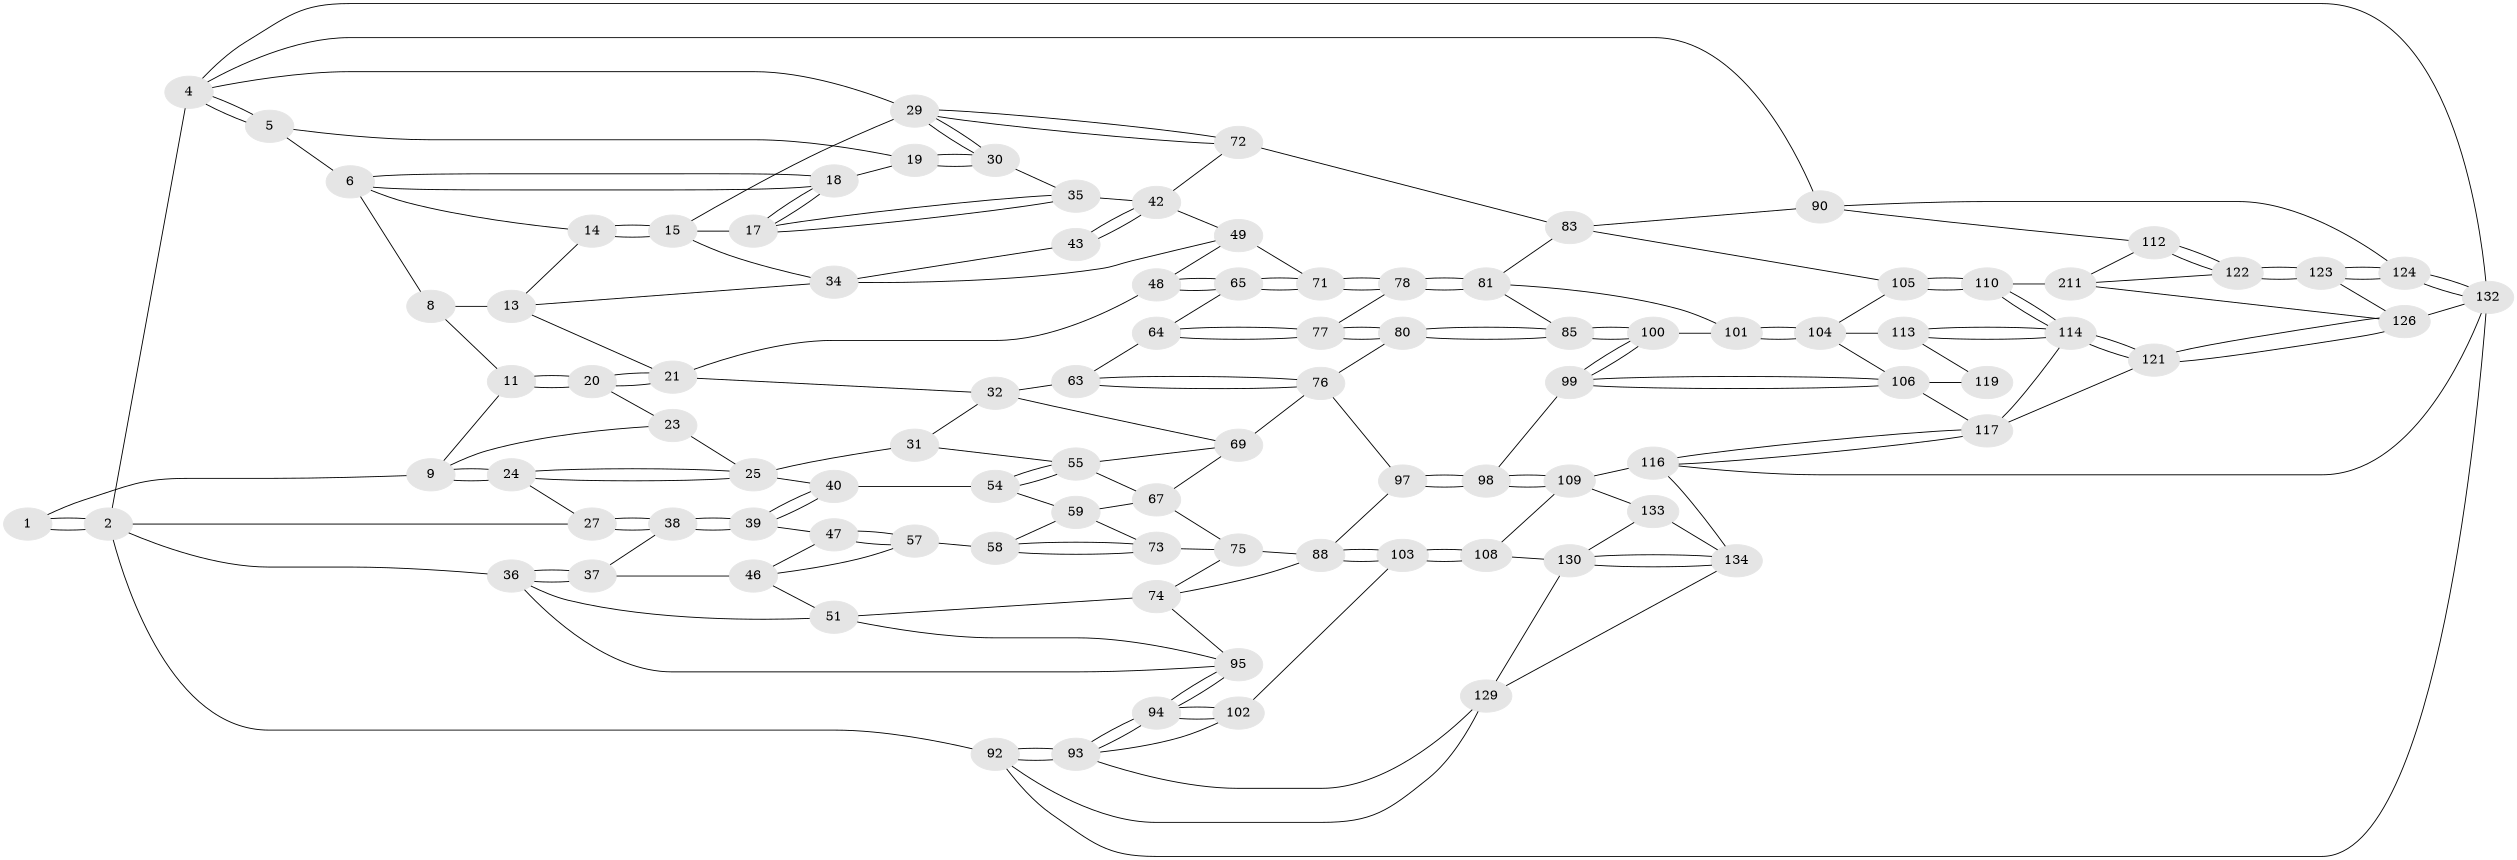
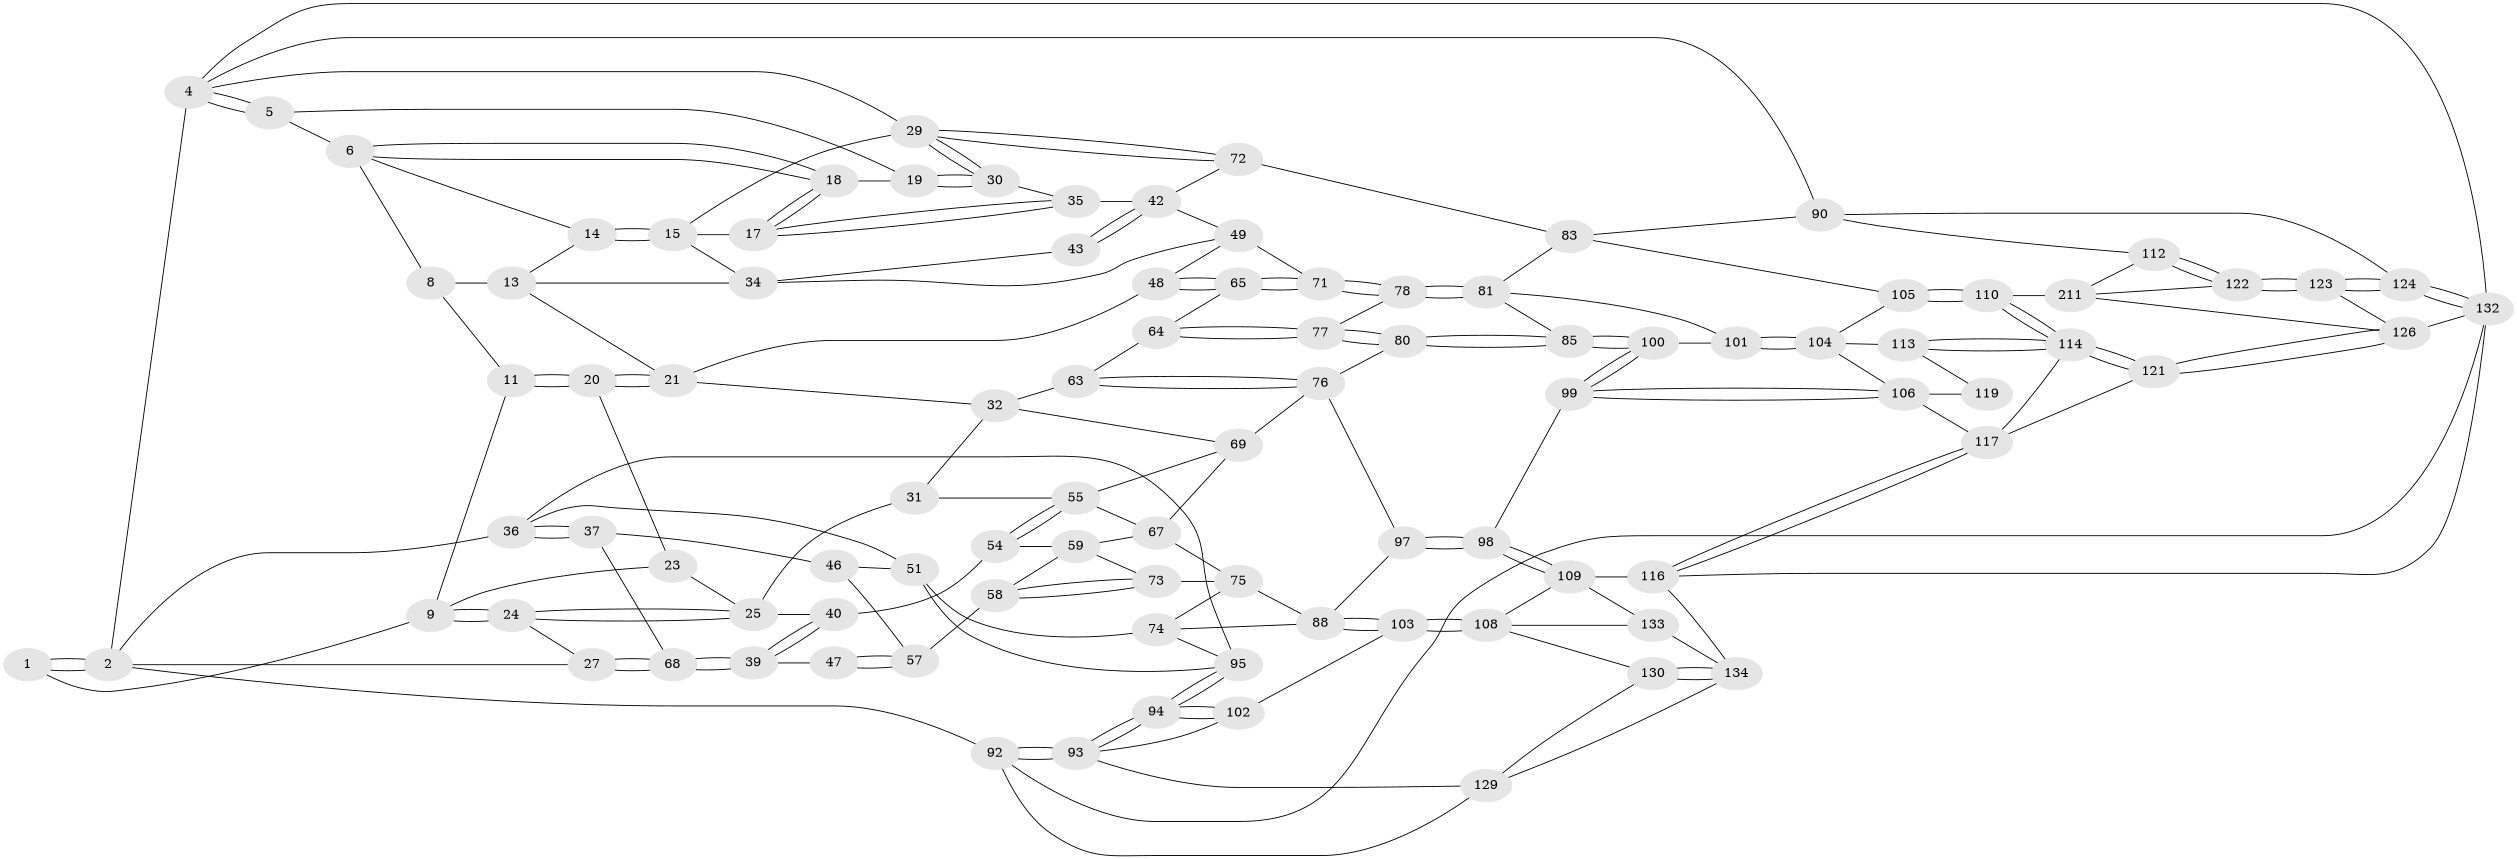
  graph {
    rankdir=LR
    node [color=gray90 style=filled]
    2 [super="+3"]
    1
    9 [super="+10"]
    4 [super="+28"]
    27
    36 [super="+53"]
    92
    11
    23
    24
    5
    29
    90 [super="+91"]
    132 [super="+138"]
-   38
+   38 [label=68]
    37
    51 [super="+52"]
    95 [super="+96"]
    93 [super="+128"]
    129 [super="+136"]
    6 [super="+7"]
    19
    30
    72
    112
    124
    8 [super="+12"]
    14
    18
    13 [super="+22"]
    15 [super="+16"]
    20
    21 [super="+33"]
    34 [super="+42"]
    25 [super="+26"]
    32 [super="+62"]
    48
    43
    49 [super="+61"]
    17
    35
    n42 [label=42 super="+45"]
    63
    69 [super="+70"]
    65
    31
    40 [super="+41"]
    55 [super="+56"]
    54 [super="+60"]
    39
    83 [super="+84"]
    67 [super="+68"]
    64
    76 [super="+79"]
    71
    46 [super="+50"]
    74 [super="+87"]
    47
    57
    59 [super="+66"]
    58
    78
    75 [super="+86"]
    88 [super="+89"]
    73
    77
    80
    97
    81 [super="+82"]
    105
    103
    85
    98
    101
    100
    104 [super="+107"]
    110
    108
    122
    94
    102
    130 [super="+131"]
    134 [super="+135"]
    99
    109 [super="+115"]
    106 [super="+118"]
    116 [super="+137"]
    133
    117 [super="+120"]
    119
    113
    114
    n93 [label=211 super="+125"]
    121
    126 [super="+127"]
    123
    2 -- 4
    2 -- 27
    2 -- 36
    2 -- 92
    1 -- 2
    1 -- 2
    1 -- 9
    9 -- 11
    9 -- 23
    9 -- 24
    9 -- 24
    4 -- 5
    4 -- 5
    4 -- 29
    4 -- 90
    4 -- 132
    27 -- 38
    27 -- 38
    36 -- 37
    36 -- 37
    36 -- 51
    36 -- 95
    92 -- 132
    92 -- 93
    92 -- 93
    92 -- 129
    11 -- 20
    11 -- 20
    23 -- 25
    24 -- 27
    24 -- 25
    24 -- 25
    5 -- 6
    5 -- 19
    29 -- 30
    29 -- 30
    29 -- 72
    29 -- 72
    90 -- 112
    90 -- 124
    38 -- 39
    38 -- 39
    37 -- 38
    37 -- 46
    51 -- 95
    51 -- 74
    93 -- 129
    93 -- 94
    93 -- 94
    93 -- 102
    129 -- 130
    129 -- 134
    6 -- 8
    6 -- 14
    6 -- 18
    6 -- 18
    19 -- 30
    19 -- 30
    30 -- 35
    72 -- 83
    112 -- 122
    112 -- 122
    124 -- 132
    124 -- 132
    8 -- 11
    8 -- 13
    14 -- 15
    14 -- 15
    18 -- 19
    13 -- 14
    13 -- 21
    13 -- 34
    15 -- 29
    15 -- 34
    15 -- 17
    20 -- 23
    20 -- 21
    20 -- 21
    21 -- 32
    21 -- 48
    34 -- 43
    34 -- 49
    25 -- 31
    25 -- 40
    32 -- 63
    32 -- 69
    48 -- 49
    48 -- 65
    48 -- 65
    43 -- n42
    43 -- n42
    49 -- 71
    17 -- 18
    17 -- 18
    17 -- 35
    17 -- 35
    35 -- n42
    n42 -- 72
    n42 -- 49
    63 -- 64
    63 -- 76
    63 -- 76
    69 -- 76
    65 -- 71
    65 -- 71
    31 -- 32
    31 -- 55
    40 -- 54 [weight=2]
    55 -- 69
    55 -- 67
    54 -- 55
    54 -- 55
    54 -- 59
    39 -- 40
    39 -- 40
    39 -- 47
    83 -- 90
    83 -- 105
    67 -- 69
    67 -- 75
    64 -- 65
    64 -- 77
    64 -- 77
    76 -- 80
    76 -- 97
    71 -- 78
    71 -- 78
    46 -- 51
-   46 -- 47
    46 -- 57
    74 -- 95
    74 -- 75
    74 -- 88
    47 -- 57
    47 -- 57
    57 -- 58
    59 -- 67
    59 -- 73
    58 -- 59
    58 -- 73
    58 -- 73
    78 -- 81
    78 -- 81
    75 -- 88
    88 -- 97
    88 -- 103
    88 -- 103
    73 -- 75
    77 -- 78
    77 -- 80
    77 -- 80
    80 -- 85
    80 -- 85
    97 -- 98
    97 -- 98
    81 -- 83
    81 -- 85
    81 -- 101
    105 -- 110
    105 -- 110
    103 -- 108
    103 -- 108
    85 -- 100
    85 -- 100
    98 -- 99
    98 -- 109
    98 -- 109
    101 -- 104
    101 -- 104
    100 -- 101
    104 -- 105
    104 -- 106
    104 -- 113
    110 -- 114
    110 -- 114
    110 -- n93
    108 -- 130
    108 -- 109
    122 -- 123
    122 -- 123
    94 -- 95
    94 -- 95
    94 -- 102
    94 -- 102
    102 -- 103
    130 -- 134
    130 -- 134
-   130 -- 133
+   108 -- 133
    99 -- 100
    99 -- 100
    99 -- 106
    99 -- 106
    109 -- 116
    109 -- 133
    106 -- 117
    106 -- 119
    116 -- 132
    116 -- 134
    116 -- 117
    116 -- 117
    133 -- 134
    117 -- 114
    117 -- 121
    113 -- 119
    113 -- 114
    113 -- 114
    114 -- 121
    114 -- 121
    n93 -- 112
    n93 -- 122
    n93 -- 126
    121 -- 126
    121 -- 126
    126 -- 132
    123 -- 124
    123 -- 124
    123 -- 126
  }
